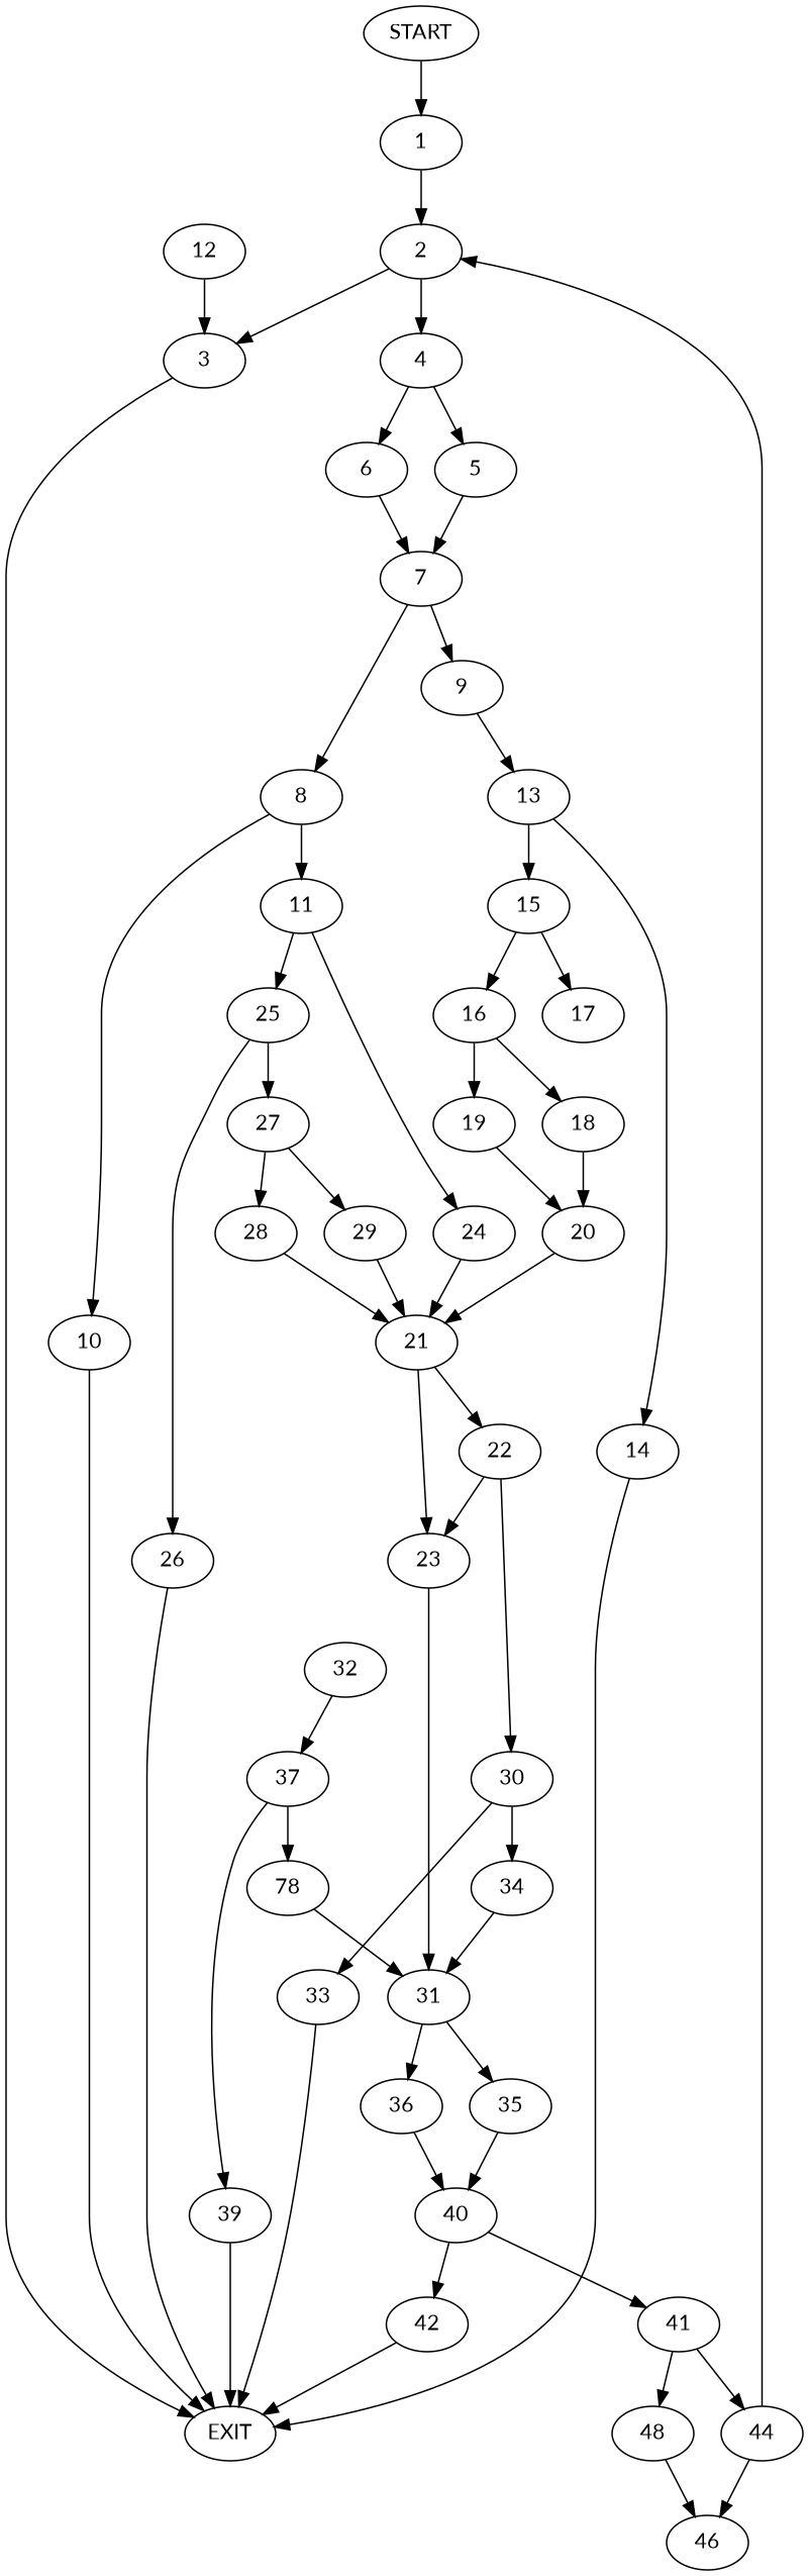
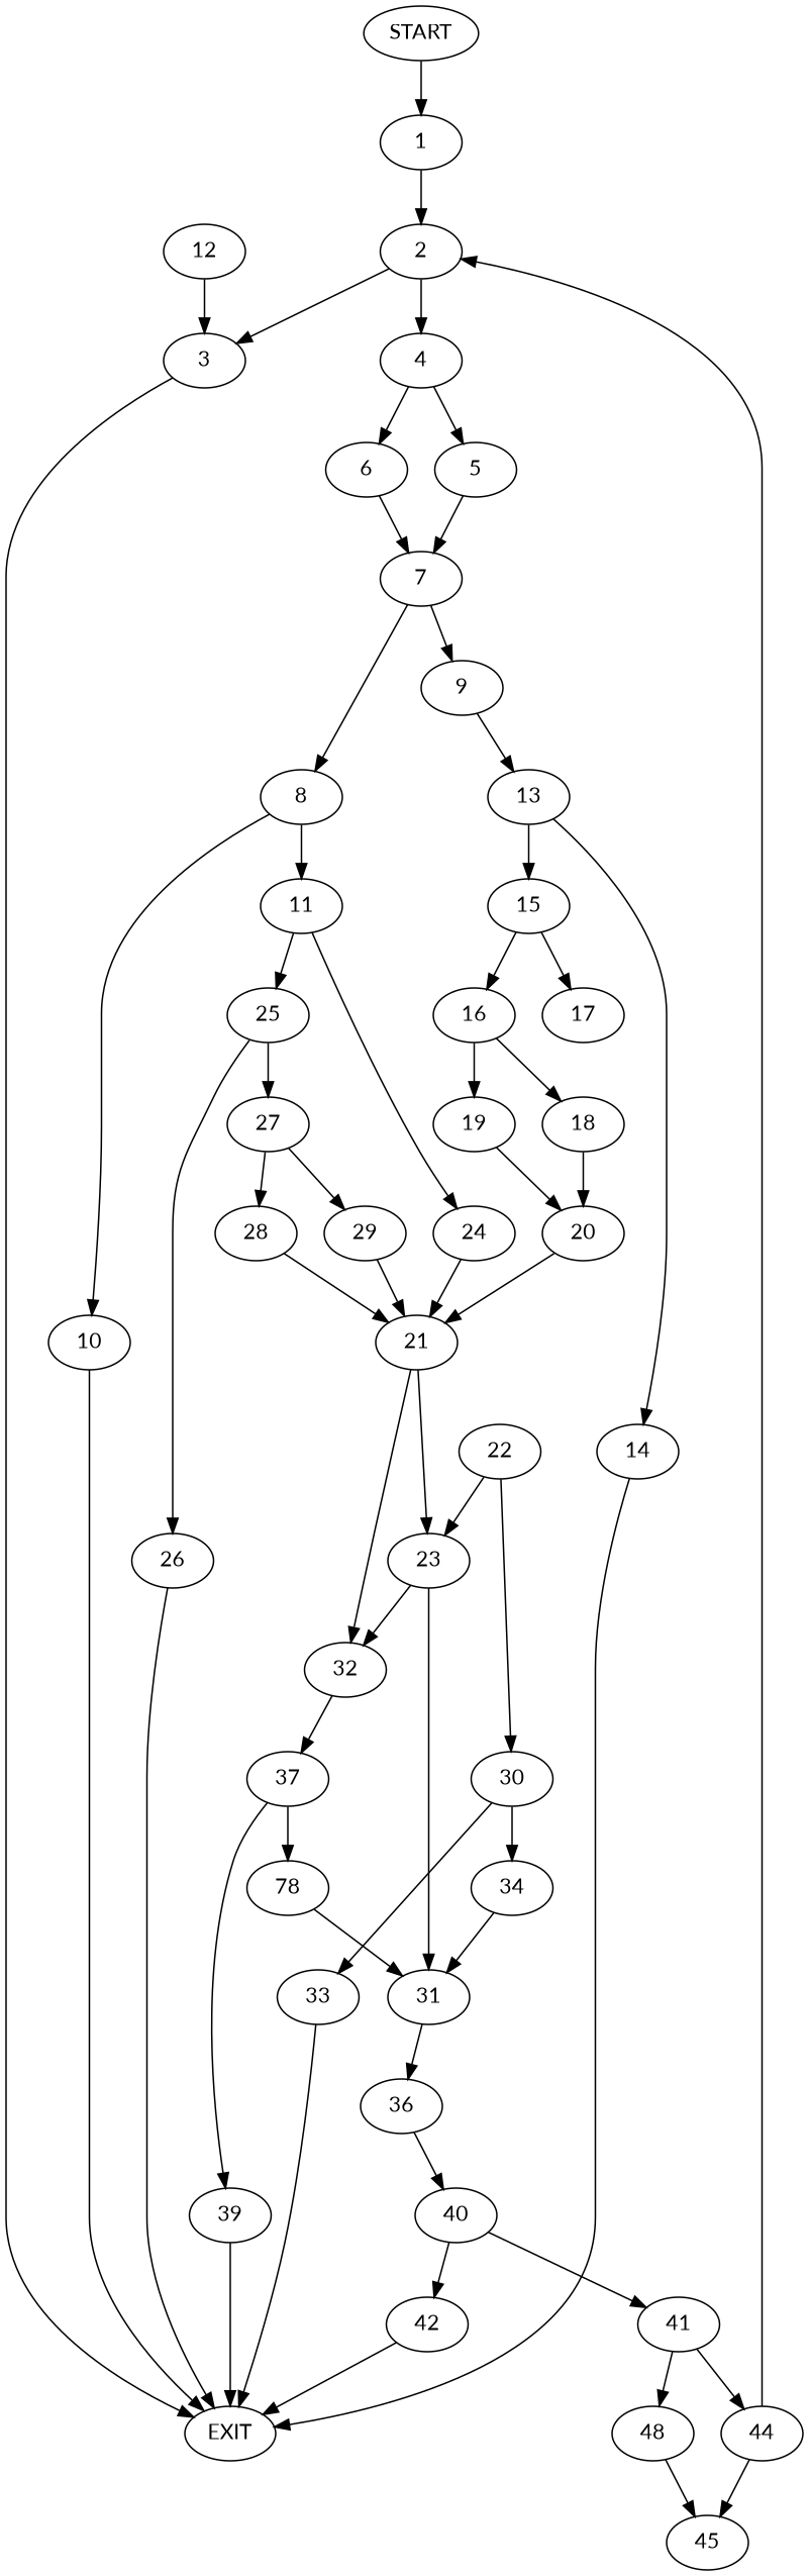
  digraph {
    fontname=Lato
    node [fontname=Lato]
    edge [fontname=Lato]
    n1 [label=START]
    1
    2
    n4 [label=EXIT]
    3
    4
    5
    6
    7
    8
    9
    10
    11
    13
    24
    25
    12
    14
    15
    21
    26
    27
    16
    17
    18
    19
    20
    22
    23
    30
    31
    32
    33
    34
-   35
    36
    37
    28
    29
    40
    n41 [label=78]
    39
    41
    42
    n45 [label=48]
    44
-   45 [label=46]
+   45
    n1 -> 1
    1 -> 2
    2 -> 3
    2 -> 4
    3 -> n4
    4 -> 5
    4 -> 6
    5 -> 7
    6 -> 7
    7 -> 8
    7 -> 9
    8 -> 10
    8 -> 11
    9 -> 13
    10 -> n4
    11 -> 24
    11 -> 25
    13 -> 14
    13 -> 15
    24 -> 21
    25 -> 26
    25 -> 27
    12 -> 3
    14 -> n4
    15 -> 16
    15 -> 17
-   21 -> 22
+   21 -> 32
    21 -> 23
    26 -> n4
    27 -> 28
    27 -> 29
    16 -> 18
    16 -> 19
    18 -> 20
    19 -> 20
    20 -> 21
    22 -> 23
    22 -> 30
    23 -> 31
+   23 -> 32
    30 -> 33
    30 -> 34
-   31 -> 35
    31 -> 36
    32 -> 37
    33 -> n4
    34 -> 31
-   35 -> 40
    36 -> 40
    37 -> n41
    37 -> 39
    28 -> 21
    29 -> 21
    40 -> 41
    40 -> 42
    n41 -> 31
    39 -> n4
    41 -> n45
    41 -> 44
    42 -> n4
    n45 -> 45
    44 -> 2
    44 -> 45
  }
